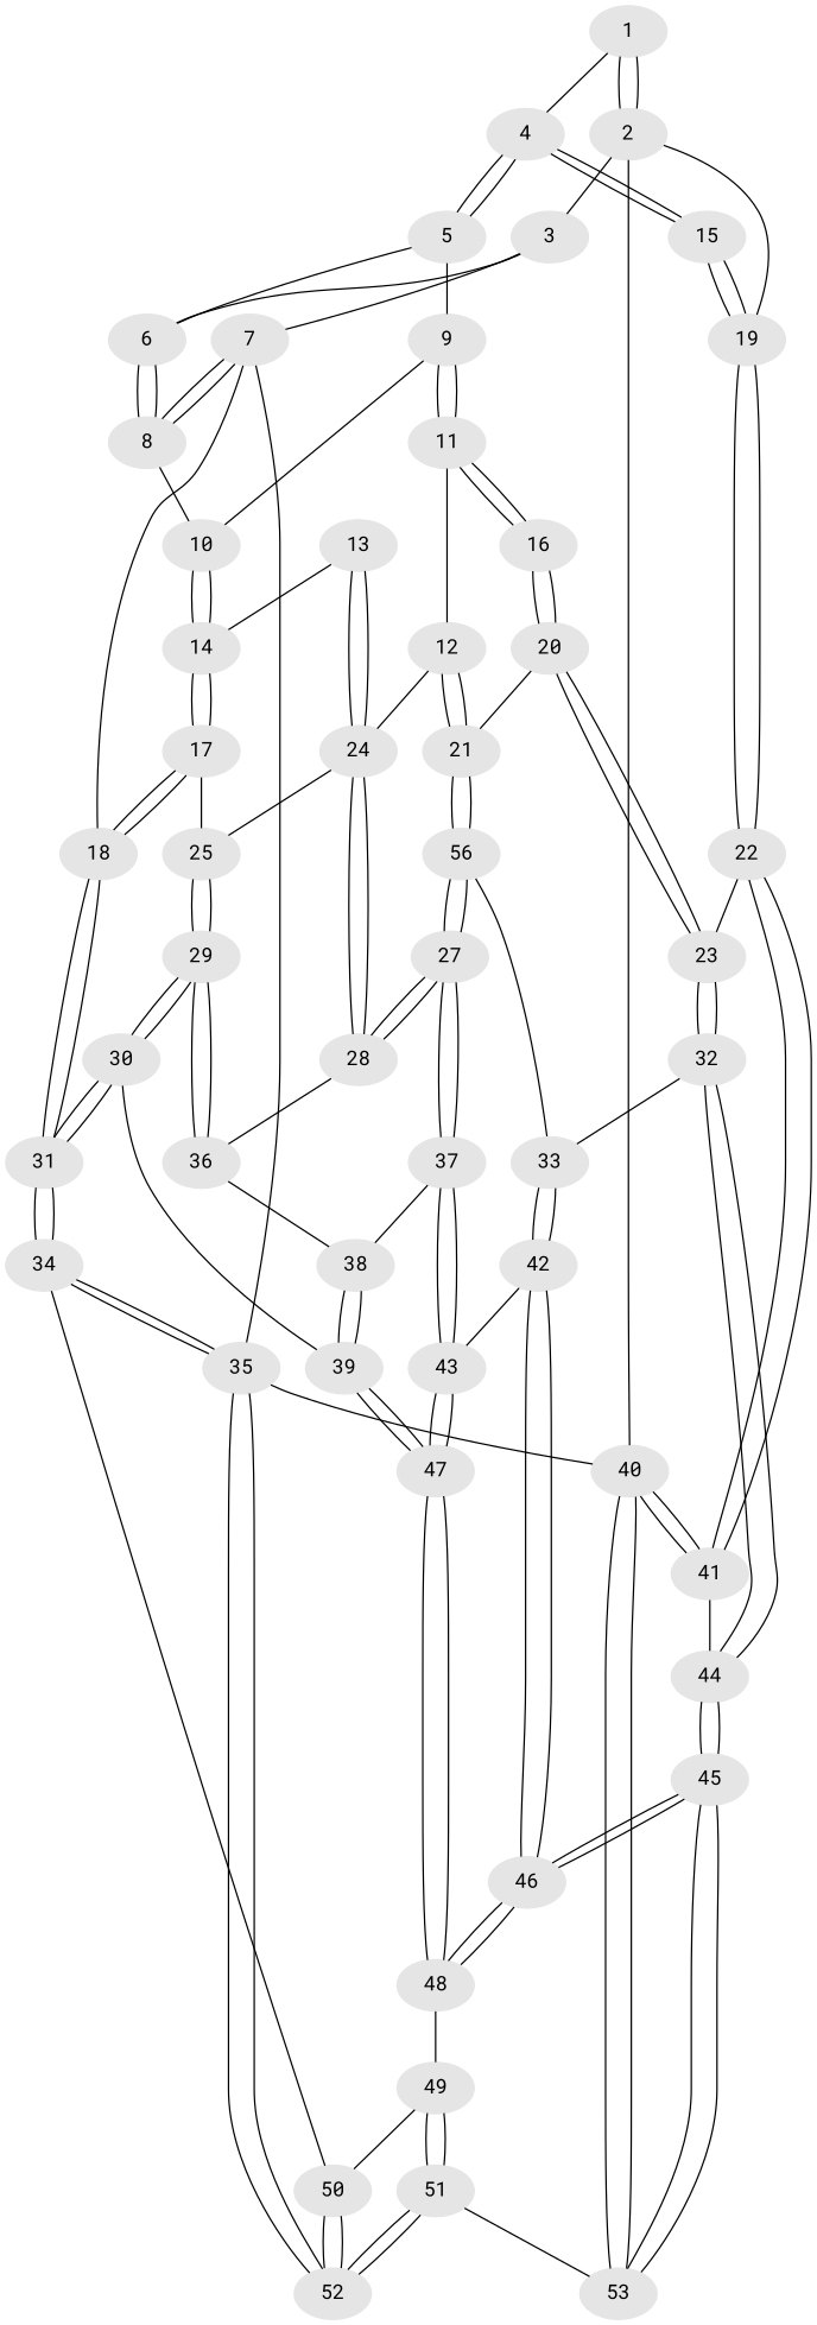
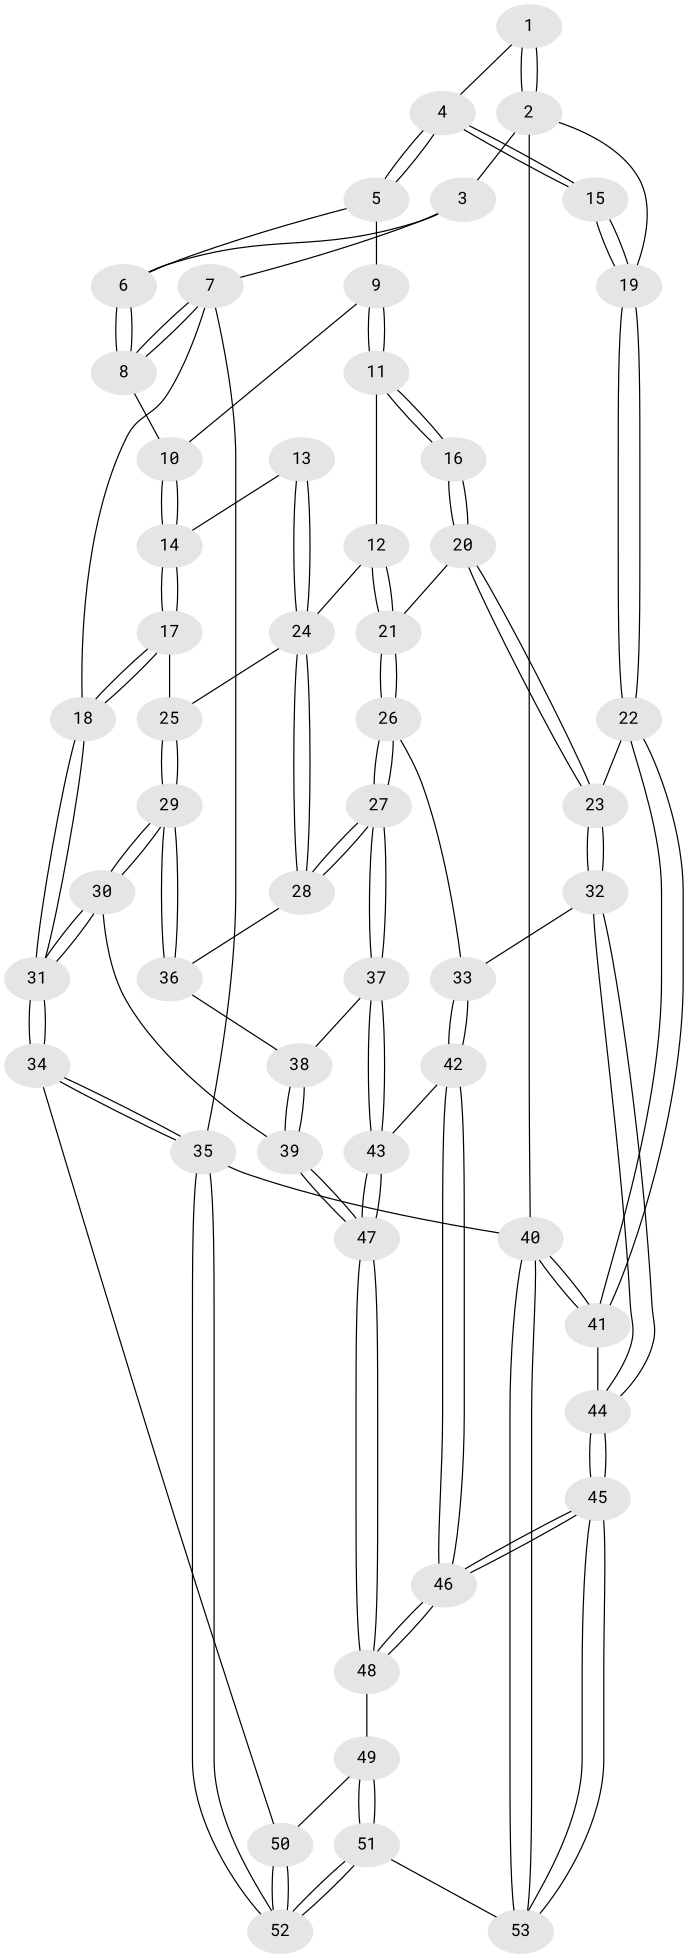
  graph {
    fontname="Roboto Mono"
    node [color=gray90 fontname="Roboto Mono" style=filled]
    edge [fontname="Roboto Mono"]
    1
    2
    4
    3
    19
    40
    5
    15
    6
    7
    22
    41
    53
    8
    18
    35
    9
    10
    11
    31
    52
    14
    12
    16
    17
    21
    24
    20
    13
-   26 [label=56]
+   26
    25
    28
    23
    29
    34
    32
    27
    33
    44
    36
    30
    37
    42
    38
    43
    39
    47
    50
    45
    46
    48
    49
    51
    1 -- 2
    1 -- 2
    1 -- 4
    2 -- 3
    2 -- 19
    2 -- 40
    4 -- 5
    4 -- 5
    4 -- 15
    4 -- 15
    3 -- 6
    3 -- 7
    19 -- 22
    19 -- 22
    40 -- 41
    40 -- 41
    40 -- 53
    40 -- 53
    5 -- 6
    5 -- 9
    15 -- 19
    15 -- 19
    6 -- 8
    6 -- 8
    7 -- 8
    7 -- 8
    7 -- 18
    7 -- 35
    22 -- 41
    22 -- 41
    22 -- 23
    41 -- 44
    8 -- 10
    18 -- 31
    18 -- 31
    35 -- 40
    35 -- 52
    35 -- 52
    9 -- 10
    9 -- 11
    9 -- 11
    10 -- 14
    10 -- 14
    11 -- 12
    11 -- 16
    11 -- 16
    31 -- 34
    31 -- 34
    14 -- 17
    14 -- 17
    12 -- 21
    12 -- 21
    12 -- 24
    16 -- 20
    16 -- 20
    17 -- 18
    17 -- 18
    17 -- 25
    21 -- 26
    21 -- 26
    24 -- 25
    24 -- 28
    24 -- 28
    20 -- 21
    20 -- 23
    20 -- 23
    13 -- 14
    13 -- 24
    13 -- 24
    26 -- 27
    26 -- 27
    26 -- 33
    25 -- 29
    25 -- 29
    28 -- 36
    23 -- 32
    23 -- 32
    29 -- 36
    29 -- 36
    29 -- 30
    29 -- 30
    34 -- 35
    34 -- 35
    34 -- 50
    32 -- 33
    32 -- 44
    32 -- 44
    27 -- 28
    27 -- 28
    27 -- 37
    27 -- 37
    33 -- 42
    33 -- 42
    44 -- 45
    44 -- 45
    36 -- 38
    30 -- 31
    30 -- 31
    30 -- 39
    37 -- 38
    37 -- 43
    37 -- 43
    42 -- 43
    42 -- 46
    42 -- 46
    38 -- 39
    38 -- 39
    43 -- 47
    43 -- 47
    39 -- 47
    39 -- 47
    47 -- 48
    47 -- 48
    50 -- 52
    50 -- 52
    45 -- 53
    45 -- 53
    45 -- 46
    45 -- 46
    46 -- 48
    46 -- 48
    48 -- 49
    49 -- 50
    49 -- 51
    49 -- 51
    51 -- 53
    51 -- 52
    51 -- 52
  }
